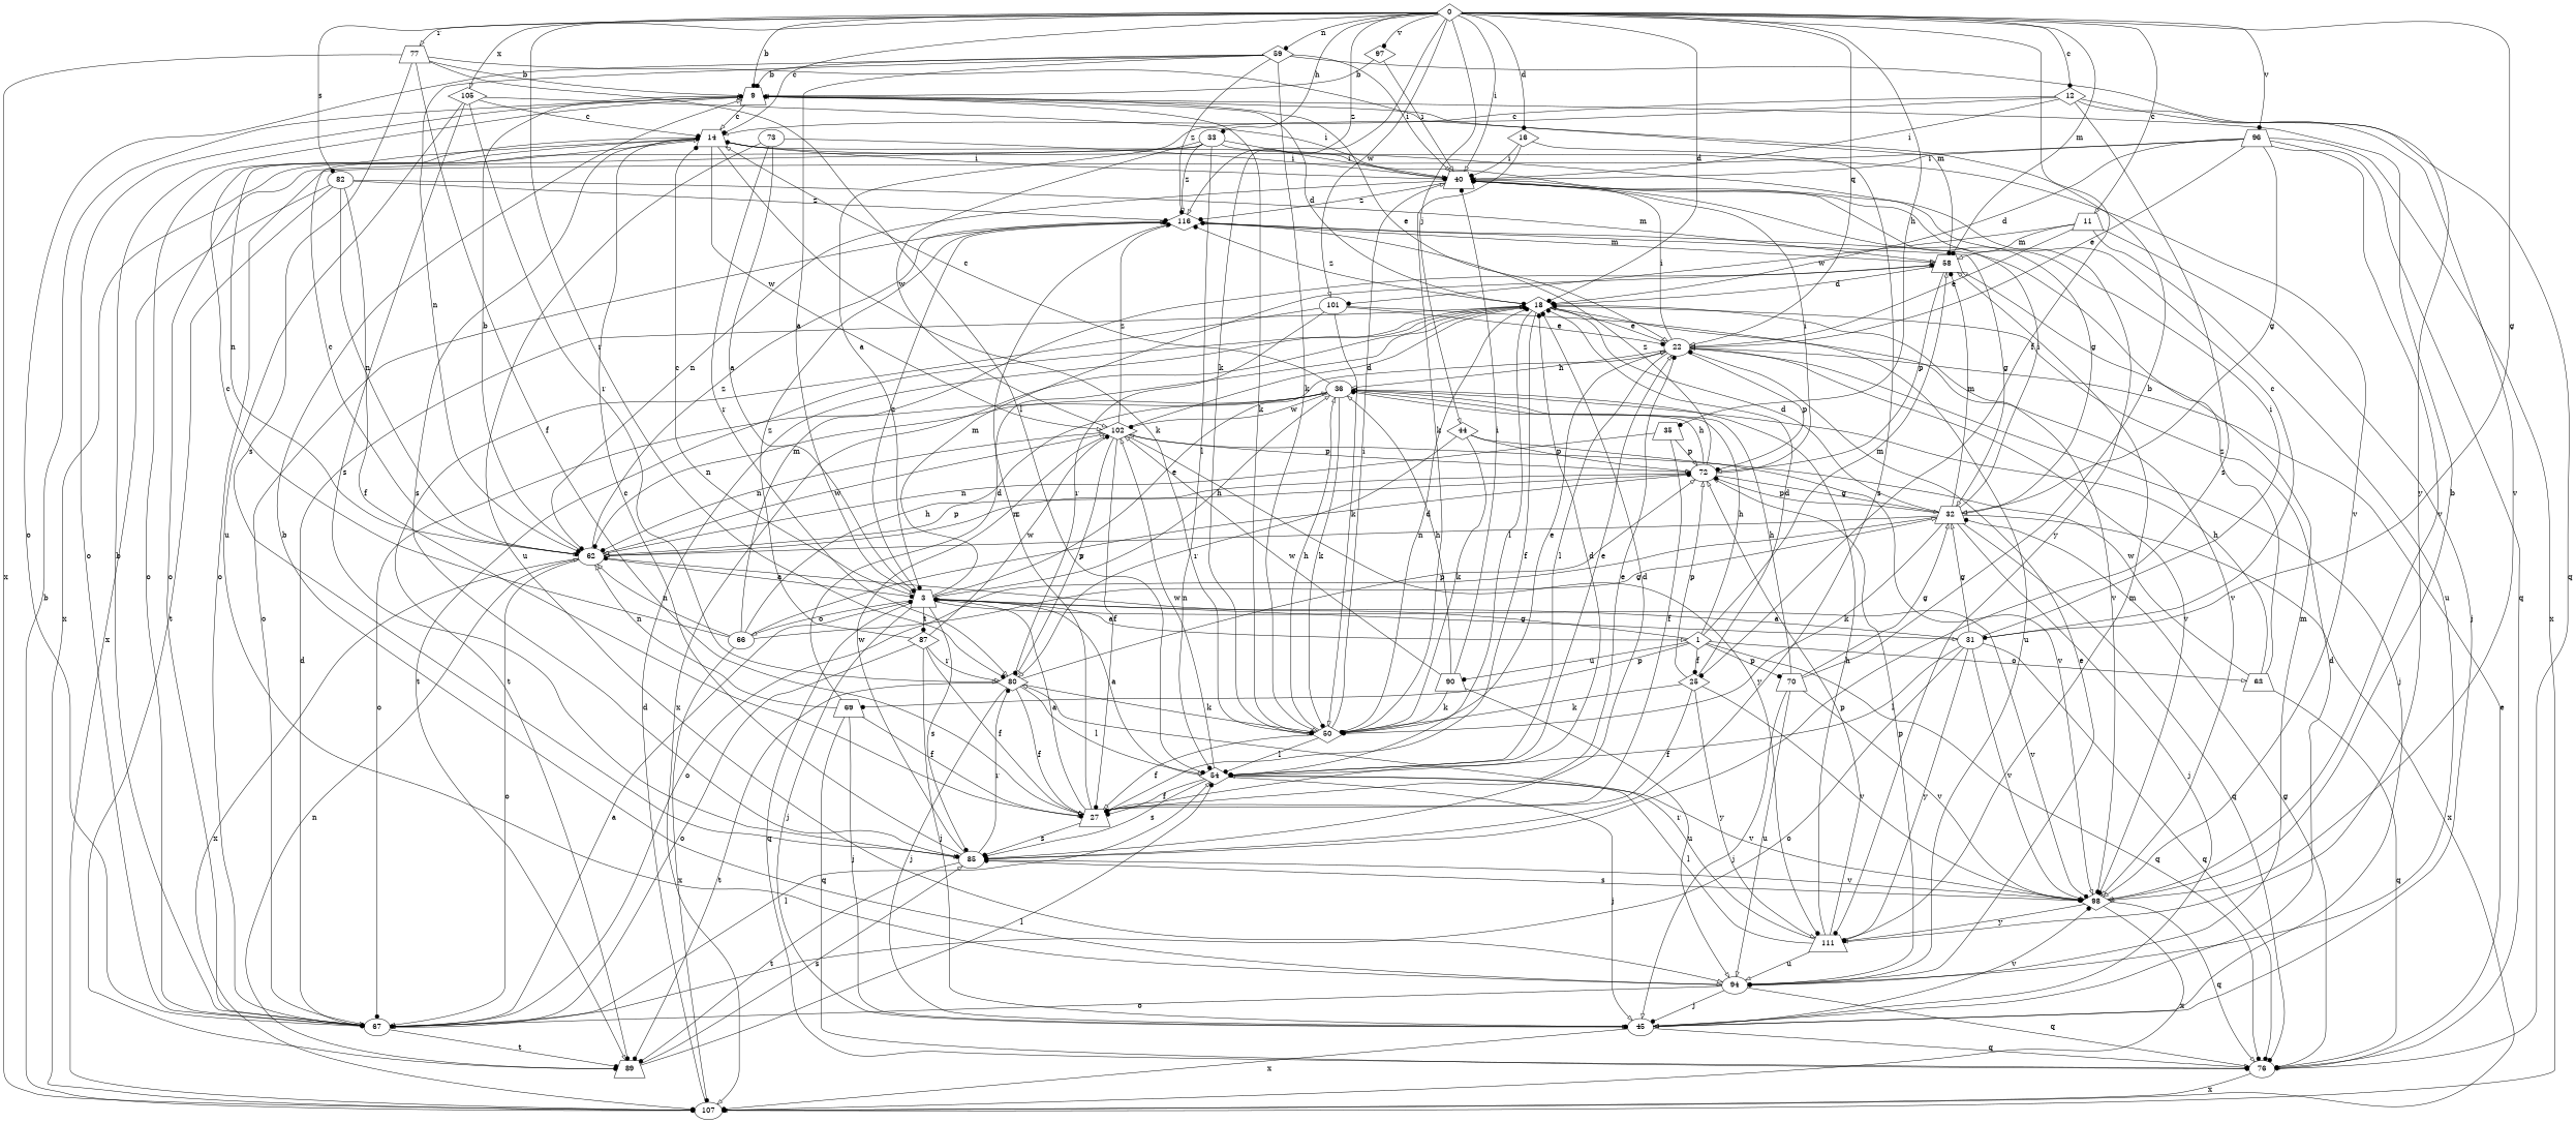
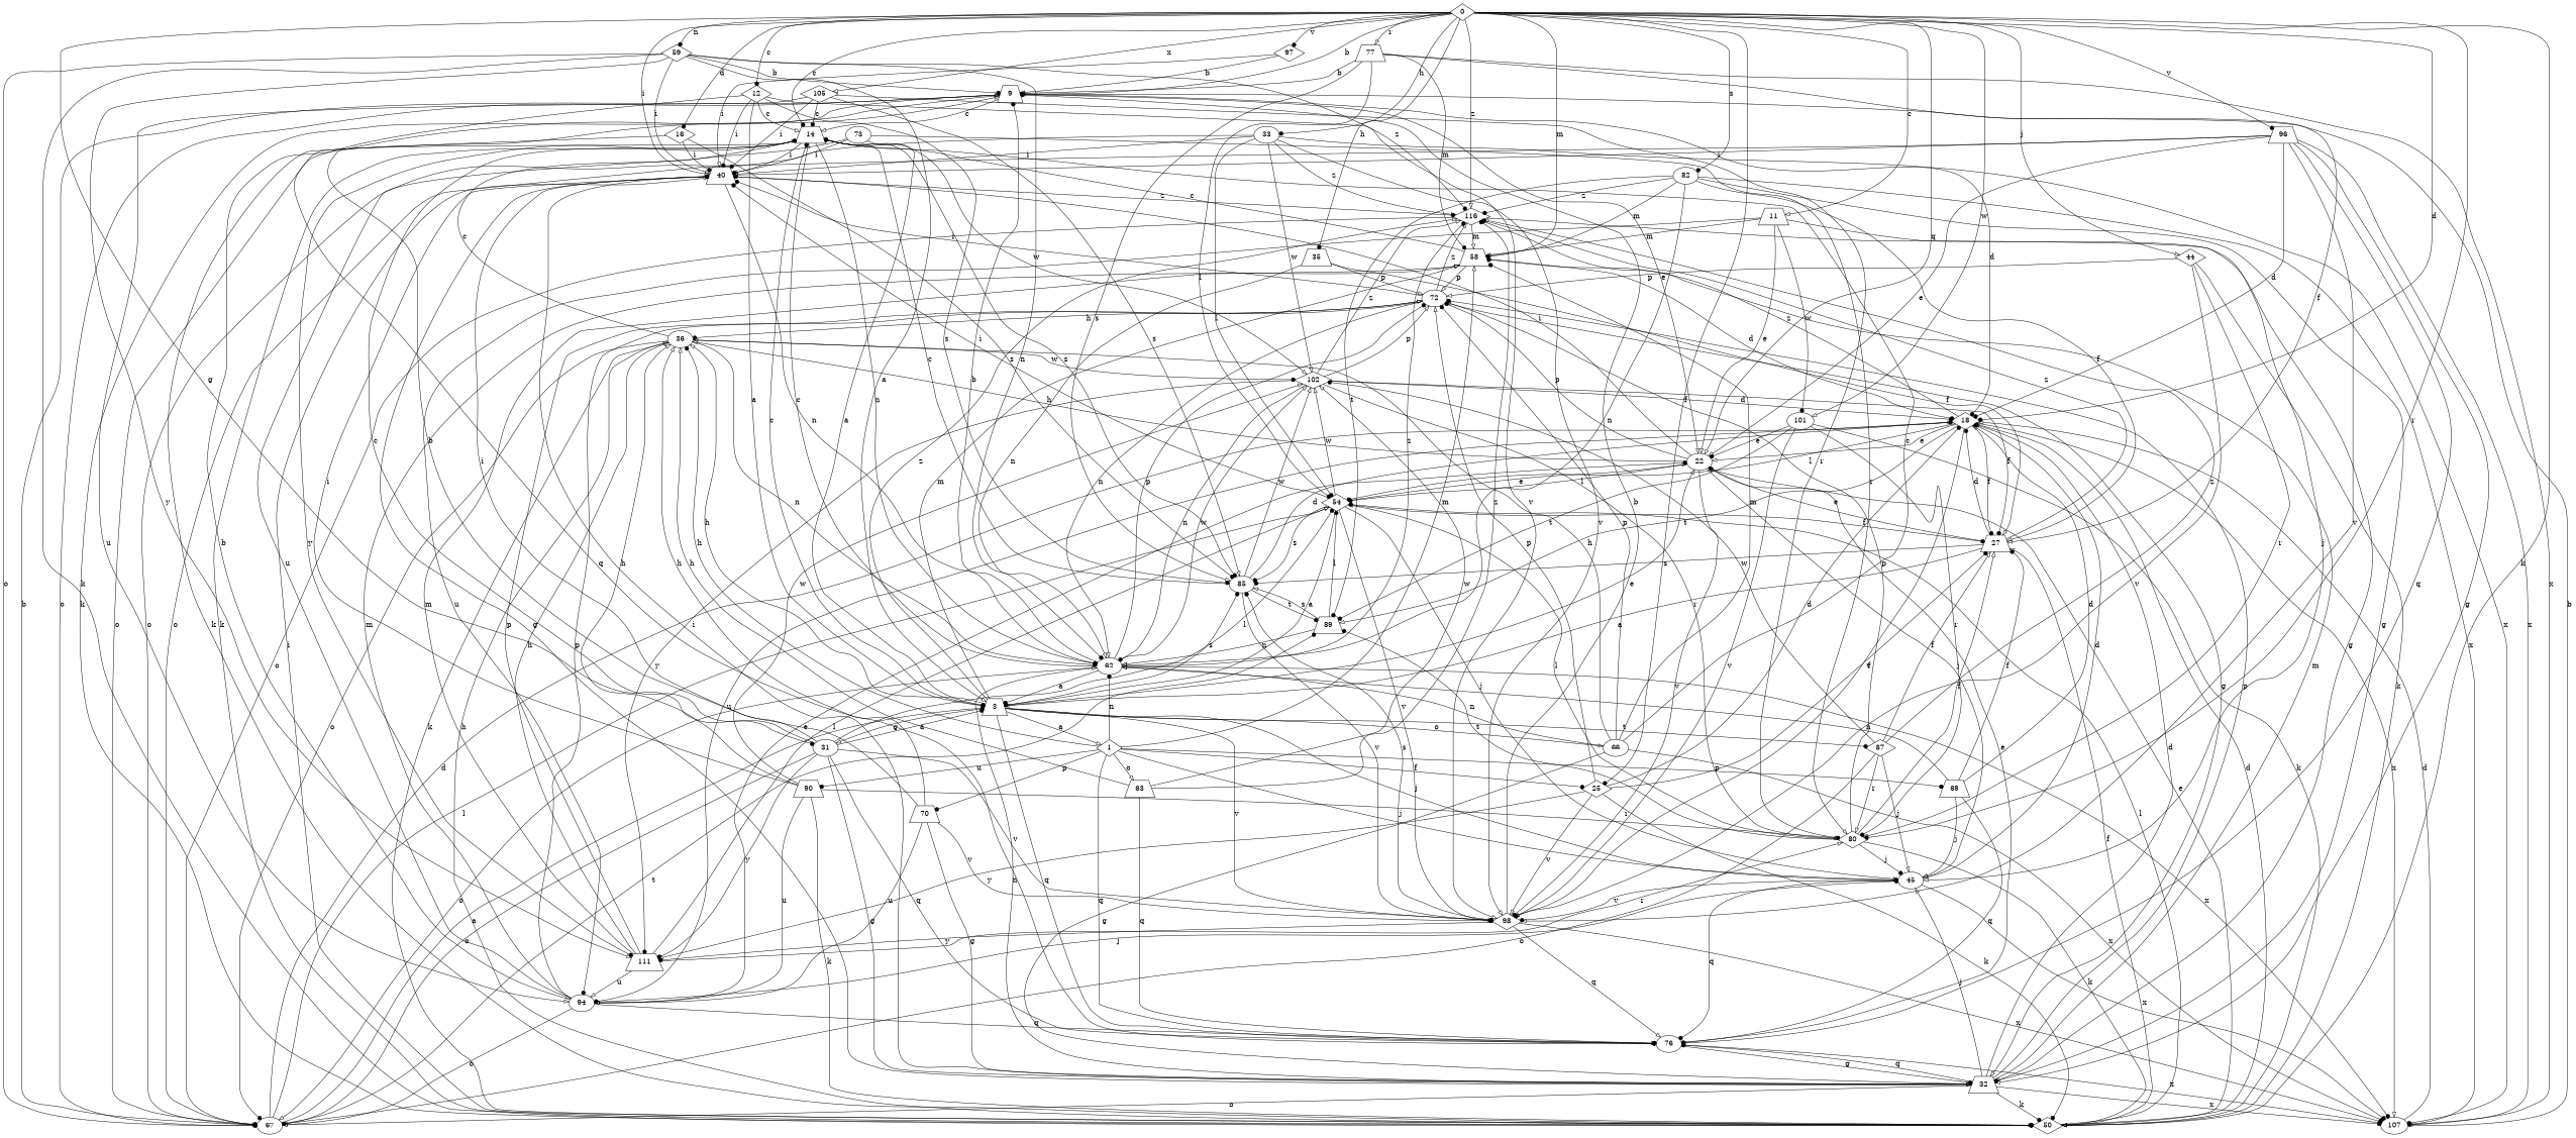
  strict digraph {
    node [shape=trapezium]
    edge [arrowhead=dot]
    9
    0 [shape=diamond]
    11
    12 [shape=diamond]
    14
    16 [shape=diamond]
    18 [shape=diamond]
    25 [shape=diamond]
    31 [shape=ellipse]
    33 [shape=ellipse]
    35
    40
    44 [shape=diamond]
    50 [shape=diamond]
    58
    59 [shape=diamond]
    77
    80 [shape=diamond]
    82 [shape=ellipse]
    96
    97 [shape=diamond]
    101 [shape=ellipse]
    105 [shape=diamond]
    116 [shape=diamond]
    22 [shape=ellipse]
    67 [shape=ellipse]
    45 [shape=ellipse]
    94 [shape=ellipse]
    76 [shape=ellipse]
    3
    85 [shape=ellipse]
    98 [shape=diamond]
    62 [shape=ellipse]
    102 [shape=diamond]
    111
    27
    54 [shape=diamond]
    89
    107 [shape=ellipse]
    72 [shape=ellipse]
    32
    36 [shape=ellipse]
    73 [shape=ellipse]
    1 [shape=diamond]
    63
    69
    70
    90
    66 [shape=ellipse]
    87 [shape=diamond]
    9 -> 14 [arrowhead=onormal label=c]
    9 -> 18 [label=d]
    9 -> 50 [label=k]
    9 -> 22 [arrowhead=onormal label=e]
    9 -> 67 [label=o]
    0 -> 9 [label=b]
    0 -> 11 [arrowhead=onormal label=c]
    0 -> 12 [label=c]
    0 -> 14 [label=c]
    0 -> 16 [label=d]
    0 -> 18 [label=d]
    0 -> 25 [label=f]
    0 -> 31 [label=g]
    0 -> 33 [label=h]
    0 -> 35 [label=h]
    0 -> 40 [arrowhead=onormal label=i]
    0 -> 44 [arrowhead=onormal label=j]
    0 -> 50 [arrowhead=onormal label=k]
    0 -> 58 [label=m]
    0 -> 59 [label=n]
    0 -> 77 [arrowhead=onormal label=r]
    0 -> 80 [label=r]
    0 -> 82 [label=s]
    0 -> 96 [label=v]
    0 -> 97 [label=v]
    0 -> 101 [arrowhead=onormal label=w]
    0 -> 105 [arrowhead=onormal label=x]
    0 -> 116 [arrowhead=onormal label=z]
    0 -> 22 [arrowhead=onormal label=q]
    11 -> 58 [arrowhead=onormal label=m]
    11 -> 101 [label=w]
    11 -> 22 [arrowhead=onormal label=e]
    11 -> 45 [arrowhead=onormal label=j]
    11 -> 94 [label=u]
    12 -> 14 [arrowhead=onormal label=c]
    12 -> 40 [label=i]
    12 -> 76 [label=q]
    12 -> 3 [label=a]
    12 -> 85 [label=s]
    12 -> 98 [arrowhead=onormal label=v]
    14 -> 40 [label=i]
    14 -> 50 [label=k]
    14 -> 67 [label=o]
    14 -> 85 [label=s]
    14 -> 62 [label=n]
    14 -> 102 [arrowhead=onormal label=w]
    14 -> 111 [label=y]
    16 -> 40 [label=i]
    16 -> 50 [label=k]
    16 -> 85 [label=s]
    18 -> 116 [label=z]
    18 -> 22 [arrowhead=onormal label=e]
    18 -> 94 [label=u]
    18 -> 98 [label=v]
    18 -> 27 [label=f]
    18 -> 54 [label=l]
    18 -> 89 [arrowhead=onormal label=t]
    18 -> 107 [arrowhead=onormal label=x]
    25 -> 18 [label=d]
    25 -> 50 [label=k]
    25 -> 98 [arrowhead=onormal label=v]
    25 -> 111 [arrowhead=onormal label=y]
    25 -> 27 [label=f]
    25 -> 72 [arrowhead=onormal label=p]
    31 -> 14 [label=c]
    31 -> 40 [label=i]
    31 -> 67 [label=o]
    31 -> 76 [label=q]
    31 -> 3 [label=a]
    31 -> 98 [arrowhead=onormal label=v]
    31 -> 111 [label=y]
    31 -> 54 [label=l]
    31 -> 32 [arrowhead=onormal label=g]
    33 -> 40 [arrowhead=onormal label=i]
    33 -> 116 [arrowhead=onormal label=z]
    33 -> 67 [label=o]
    33 -> 98 [arrowhead=onormal label=v]
    33 -> 102 [arrowhead=onormal label=w]
    33 -> 54 [label=l]
    33 -> 107 [label=x]
    35 -> 62 [arrowhead=onormal label=n]
    35 -> 27 [arrowhead=onormal label=f]
    35 -> 72 [arrowhead=onormal label=p]
    40 -> 116 [label=z]
    40 -> 62 [label=n]
    40 -> 32 [arrowhead=onormal label=g]
    44 -> 50 [arrowhead=onormal label=k]
    44 -> 80 [arrowhead=onormal label=r]
    44 -> 98 [arrowhead=onormal label=v]
    44 -> 72 [arrowhead=onormal label=p]
    50 -> 18 [label=d]
    50 -> 40 [arrowhead=onormal label=i]
    50 -> 22 [arrowhead=onormal label=e]
    50 -> 27 [arrowhead=onormal label=f]
    50 -> 54 [label=l]
    50 -> 36 [arrowhead=onormal label=h]
+   58 -> 14 [label=c]
    58 -> 18 [label=d]
    58 -> 72 [arrowhead=onormal label=p]
    59 -> 9 [label=b]
    59 -> 40 [arrowhead=onormal label=i]
    59 -> 50 [arrowhead=onormal label=k]
    59 -> 116 [label=z]
    59 -> 67 [label=o]
    59 -> 3 [arrowhead=onormal label=a]
    59 -> 62 [label=n]
    59 -> 111 [arrowhead=onormal label=y]
    77 -> 9 [arrowhead=onormal label=b]
    77 -> 58 [label=m]
    77 -> 85 [arrowhead=onormal label=s]
    77 -> 27 [arrowhead=onormal label=f]
    77 -> 54 [label=l]
    77 -> 107 [label=x]
    80 -> 50 [arrowhead=onormal label=k]
    80 -> 45 [label=j]
    80 -> 27 [arrowhead=onormal label=f]
    80 -> 54 [arrowhead=onormal label=l]
    80 -> 89 [label=t]
    80 -> 72 [arrowhead=onormal label=p]
    82 -> 58 [arrowhead=onormal label=m]
    82 -> 116 [label=z]
    82 -> 62 [arrowhead=onormal label=n]
    82 -> 27 [arrowhead=onormal label=f]
    82 -> 89 [label=t]
    82 -> 107 [label=x]
+   82 -> 32 [label=g]
    96 -> 18 [label=d]
    96 -> 40 [arrowhead=onormal label=i]
    96 -> 22 [arrowhead=onormal label=e]
    96 -> 67 [label=o]
    96 -> 76 [arrowhead=onormal label=q]
    96 -> 98 [arrowhead=onormal label=v]
    96 -> 107 [arrowhead=onormal label=x]
    96 -> 32 [arrowhead=onormal label=g]
    97 -> 9 [arrowhead=onormal label=b]
    97 -> 40 [arrowhead=onormal label=i]
    101 -> 50 [arrowhead=onormal label=k]
    101 -> 80 [label=r]
    101 -> 22 [label=e]
    101 -> 98 [arrowhead=onormal label=v]
    101 -> 89 [label=t]
    105 -> 14 [label=c]
    105 -> 40 [label=i]
    105 -> 80 [arrowhead=onormal label=r]
    105 -> 94 [arrowhead=onormal label=u]
    105 -> 85 [arrowhead=onormal label=s]
    116 -> 58 [arrowhead=onormal label=m]
    116 -> 67 [arrowhead=onormal label=o]
    116 -> 32 [arrowhead=onormal label=g]
    22 -> 40 [label=i]
    22 -> 45 [arrowhead=onormal label=j]
    22 -> 98 [label=v]
    22 -> 54 [label=l]
    22 -> 72 [label=p]
    22 -> 36 [arrowhead=onormal label=h]
    67 -> 9 [arrowhead=onormal label=b]
    67 -> 18 [arrowhead=onormal label=d]
    67 -> 3 [label=a]
    67 -> 54 [arrowhead=onormal label=l]
    67 -> 89 [label=t]
    45 -> 18 [label=d]
    45 -> 76 [label=q]
    45 -> 98 [label=v]
    45 -> 107 [label=x]
    94 -> 9 [arrowhead=onormal label=b]
    94 -> 58 [arrowhead=onormal label=m]
    94 -> 22 [label=e]
    94 -> 67 [arrowhead=onormal label=o]
    94 -> 45 [label=j]
    94 -> 76 [arrowhead=onormal label=q]
    94 -> 72 [arrowhead=onormal label=p]
    76 -> 22 [arrowhead=onormal label=e]
    76 -> 107 [label=x]
    76 -> 32 [label=g]
    3 -> 14 [label=c]
    3 -> 31 [arrowhead=onormal label=g]
    3 -> 58 [arrowhead=onormal label=m]
    3 -> 116 [arrowhead=onormal label=z]
    3 -> 22 [arrowhead=onormal label=e]
    3 -> 45 [label=j]
    3 -> 76 [label=q]
    3 -> 85 [label=s]
    3 -> 98 [label=v]
    3 -> 36 [arrowhead=onormal label=h]
    3 -> 1 [arrowhead=onormal label=a]
    3 -> 66 [arrowhead=onormal label=o]
    3 -> 87 [label=t]
    85 -> 14 [label=c]
    85 -> 18 [label=d]
-   85 -> 80 [label=r]
+   90 -> 80 [label=r]
    85 -> 98 [label=v]
    85 -> 102 [arrowhead=onormal label=w]
    85 -> 89 [label=t]
    98 -> 9 [label=b]
    98 -> 76 [arrowhead=onormal label=q]
    98 -> 85 [label=s]
    98 -> 111 [label=y]
    98 -> 107 [label=x]
    62 -> 9 [label=b]
    62 -> 14 [arrowhead=onormal label=c]
    62 -> 116 [label=z]
    62 -> 67 [arrowhead=onormal label=o]
    62 -> 3 [label=a]
    62 -> 102 [arrowhead=onormal label=w]
    62 -> 107 [label=x]
    62 -> 72 [label=p]
    102 -> 18 [label=d]
    102 -> 80 [arrowhead=onormal label=r]
    102 -> 116 [arrowhead=onormal label=z]
    102 -> 62 [label=n]
    102 -> 111 [label=y]
    102 -> 27 [label=f]
    102 -> 72 [arrowhead=onormal label=p]
    111 -> 58 [arrowhead=onormal label=m]
    111 -> 80 [arrowhead=onormal label=r]
    111 -> 94 [arrowhead=onormal label=u]
    111 -> 54 [arrowhead=onormal label=l]
    111 -> 72 [arrowhead=onormal label=p]
    111 -> 36 [arrowhead=onormal label=h]
    27 -> 18 [label=d]
    27 -> 116 [label=z]
    27 -> 22 [label=e]
    27 -> 3 [arrowhead=onormal label=a]
    27 -> 85 [label=s]
+   54 -> 40 [label=i]
    54 -> 22 [arrowhead=onormal label=e]
    54 -> 45 [arrowhead=onormal label=j]
    54 -> 3 [label=a]
    54 -> 85 [label=s]
    54 -> 98 [arrowhead=onormal label=v]
    54 -> 102 [arrowhead=onormal label=w]
    54 -> 27 [label=f]
    89 -> 85 [arrowhead=onormal label=s]
    89 -> 62 [arrowhead=onormal label=n]
    89 -> 54 [label=l]
    107 -> 9 [arrowhead=onormal label=b]
    107 -> 18 [arrowhead=onormal label=d]
    72 -> 40 [label=i]
    72 -> 116 [arrowhead=onormal label=z]
    72 -> 62 [arrowhead=onormal label=n]
    72 -> 32 [arrowhead=onormal label=g]
    72 -> 36 [label=h]
    32 -> 18 [arrowhead=onormal label=d]
    32 -> 40 [label=i]
    32 -> 50 [label=k]
    32 -> 58 [label=m]
    32 -> 67 [arrowhead=onormal label=o]
    32 -> 45 [arrowhead=onormal label=j]
    32 -> 76 [label=q]
    32 -> 62 [arrowhead=onormal label=n]
    32 -> 107 [label=x]
    32 -> 72 [label=p]
    36 -> 14 [arrowhead=onormal label=c]
    36 -> 50 [label=k]
    36 -> 67 [label=o]
    36 -> 62 [label=n]
    36 -> 102 [label=w]
    73 -> 40 [arrowhead=onormal label=i]
    73 -> 80 [arrowhead=onormal label=r]
    73 -> 94 [arrowhead=onormal label=u]
    73 -> 3 [label=a]
    1 -> 25 [label=f]
    1 -> 58 [arrowhead=onormal label=m]
-   70 -> 45 [arrowhead=onormal label=j]
+   1 -> 45 [arrowhead=onormal label=j]
    1 -> 76 [label=q]
    1 -> 62 [label=n]
    1 -> 36 [label=h]
    1 -> 63 [arrowhead=onormal label=o]
    1 -> 69 [label=p]
    1 -> 70 [label=p]
    1 -> 90 [label=u]
    63 -> 116 [label=z]
    63 -> 76 [label=q]
    63 -> 102 [arrowhead=onormal label=w]
    63 -> 36 [arrowhead=onormal label=h]
    69 -> 18 [arrowhead=onormal label=d]
    69 -> 45 [arrowhead=onormal label=j]
    69 -> 76 [label=q]
    69 -> 62 [arrowhead=onormal label=n]
    69 -> 27 [label=f]
    70 -> 9 [arrowhead=onormal label=b]
    70 -> 94 [arrowhead=onormal label=u]
    70 -> 98 [label=v]
    70 -> 32 [arrowhead=onormal label=g]
    70 -> 36 [arrowhead=onormal label=h]
    90 -> 40 [label=i]
    90 -> 50 [label=k]
    90 -> 94 [arrowhead=onormal label=u]
    90 -> 102 [arrowhead=onormal label=w]
    90 -> 36 [arrowhead=onormal label=h]
    66 -> 14 [label=c]
    66 -> 58 [label=m]
    66 -> 62 [arrowhead=onormal label=n]
    66 -> 107 [label=x]
    66 -> 72 [label=p]
    66 -> 32 [arrowhead=onormal label=g]
    66 -> 36 [arrowhead=onormal label=h]
    87 -> 80 [arrowhead=onormal label=r]
    87 -> 116 [arrowhead=onormal label=z]
    87 -> 67 [arrowhead=onormal label=o]
    87 -> 45 [arrowhead=onormal label=j]
    87 -> 102 [label=w]
    87 -> 27 [arrowhead=onormal label=f]
  }
